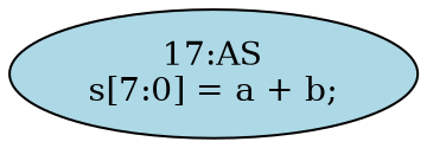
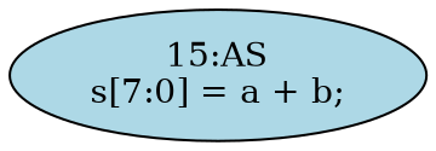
  strict digraph {
    fontname="DejaVu Serif"
-   n1 [ast="<pyverilog.vparser.ast.Assign object at 0x7fda68cf8510>" def_var="['s']" fillcolor=lightblue label="17:AS\ns[7:0] = a + b;" statements="[]" style=filled typ=Assign use_var="['a', 'b']" fontname="DejaVu Serif"]
+   n1 [ast="<pyverilog.vparser.ast.Assign object at 0x7fda68cf8510>" def_var="['s']" fillcolor=lightblue label="15:AS\ns[7:0] = a + b;" statements="[]" style=filled typ=Assign use_var="['a', 'b']" fontname="DejaVu Serif"]
  }
